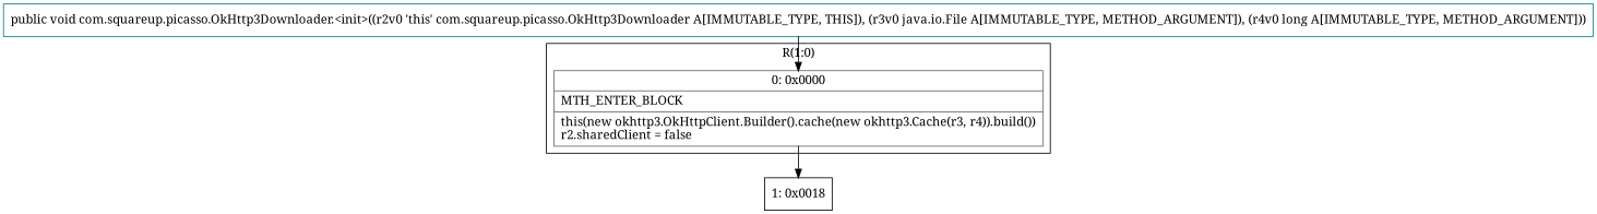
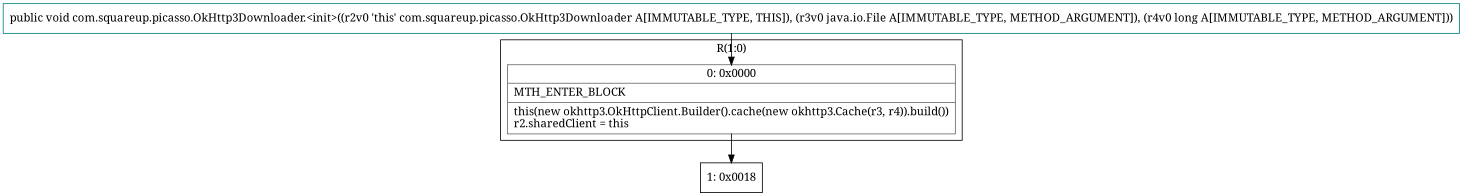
  digraph {
    fontname="Noto Serif"
    node [shape=record fontname="Noto Serif"]
    edge [fontname="Noto Serif"]
-   n1 [color=gray40 label="{0\:\ 0x0000|MTH_ENTER_BLOCK\l|this(new okhttp3.OkHttpClient.Builder().cache(new okhttp3.Cache(r3, r4)).build())\lr2.sharedClient = false\l}"]
+   n1 [color=gray40 label="{0\:\ 0x0000|MTH_ENTER_BLOCK\l|this(new okhttp3.OkHttpClient.Builder().cache(new okhttp3.Cache(r3, r4)).build())\lr2.sharedClient = this\l}"]
    n2 [color=black label="{1\:\ 0x0018}"]
    n3 [label="{public void com.squareup.picasso.OkHttp3Downloader.\<init\>((r2v0 'this' com.squareup.picasso.OkHttp3Downloader A[IMMUTABLE_TYPE, THIS]), (r3v0 java.io.File A[IMMUTABLE_TYPE, METHOD_ARGUMENT]), (r4v0 long A[IMMUTABLE_TYPE, METHOD_ARGUMENT])) }" color=teal]
    subgraph cluster_1 {
      label="R(1:0)"
      n1
    }
    n1 -> n2
    n3 -> n1
  }
